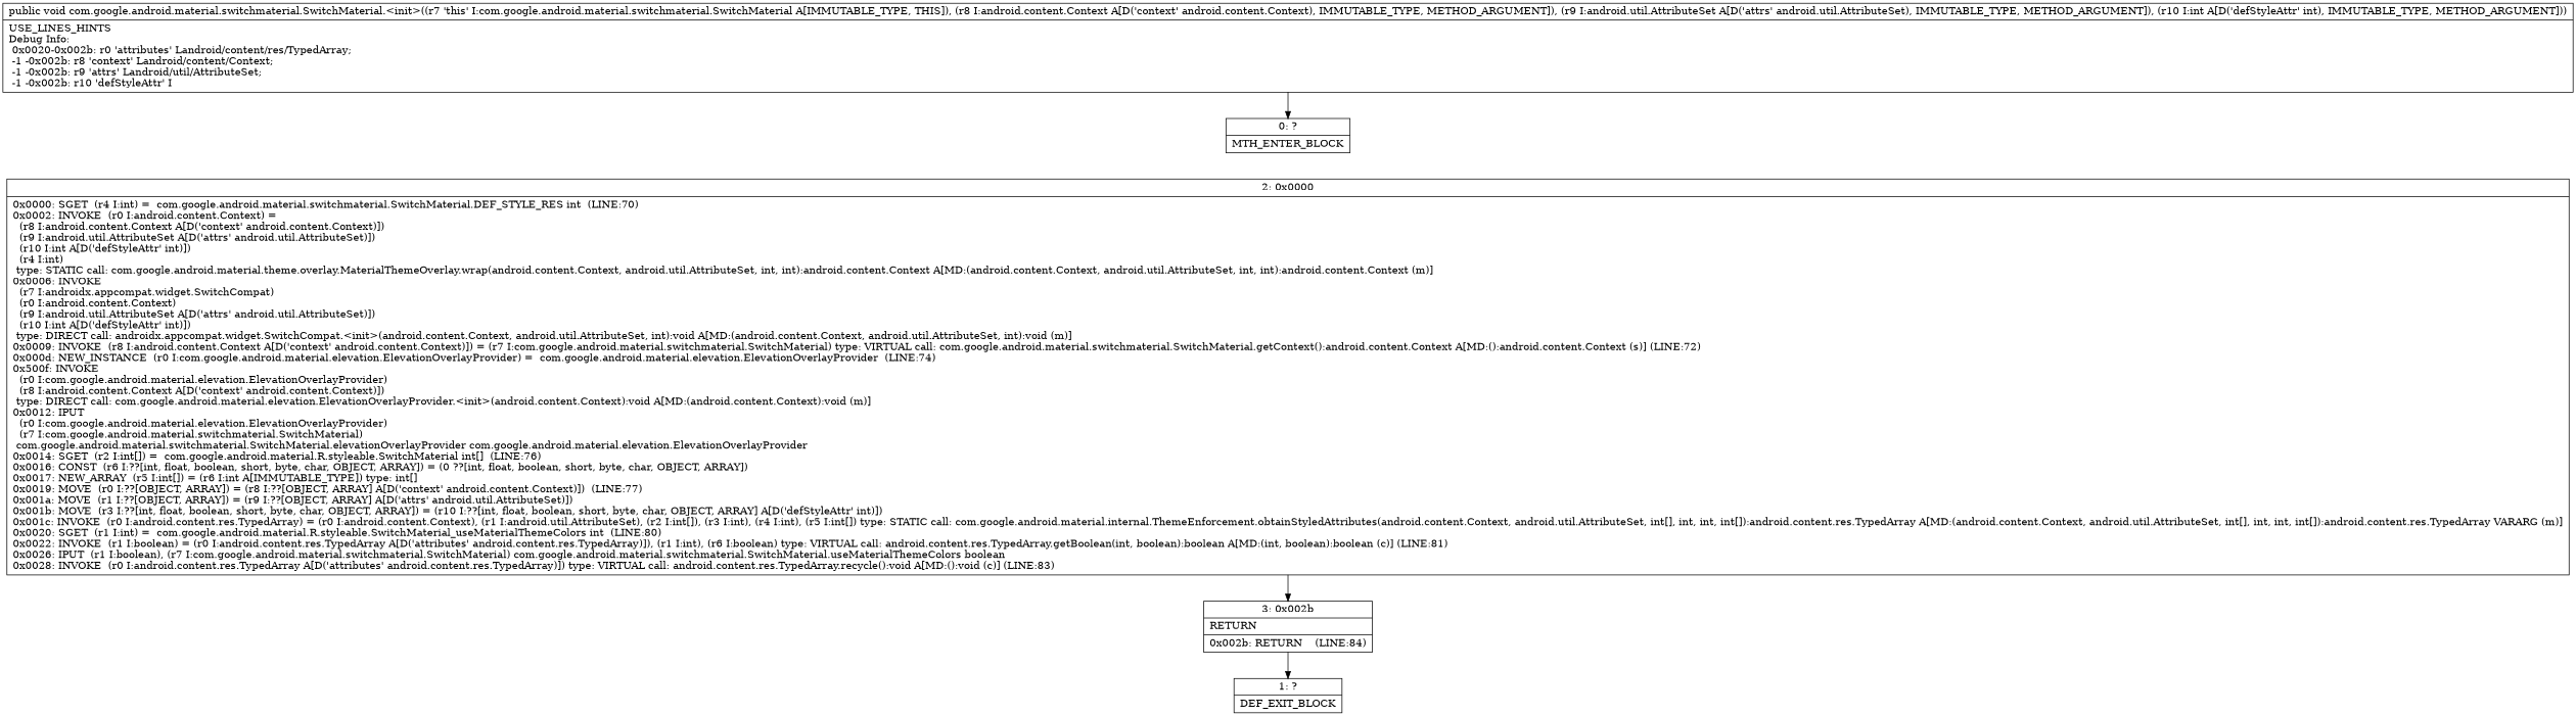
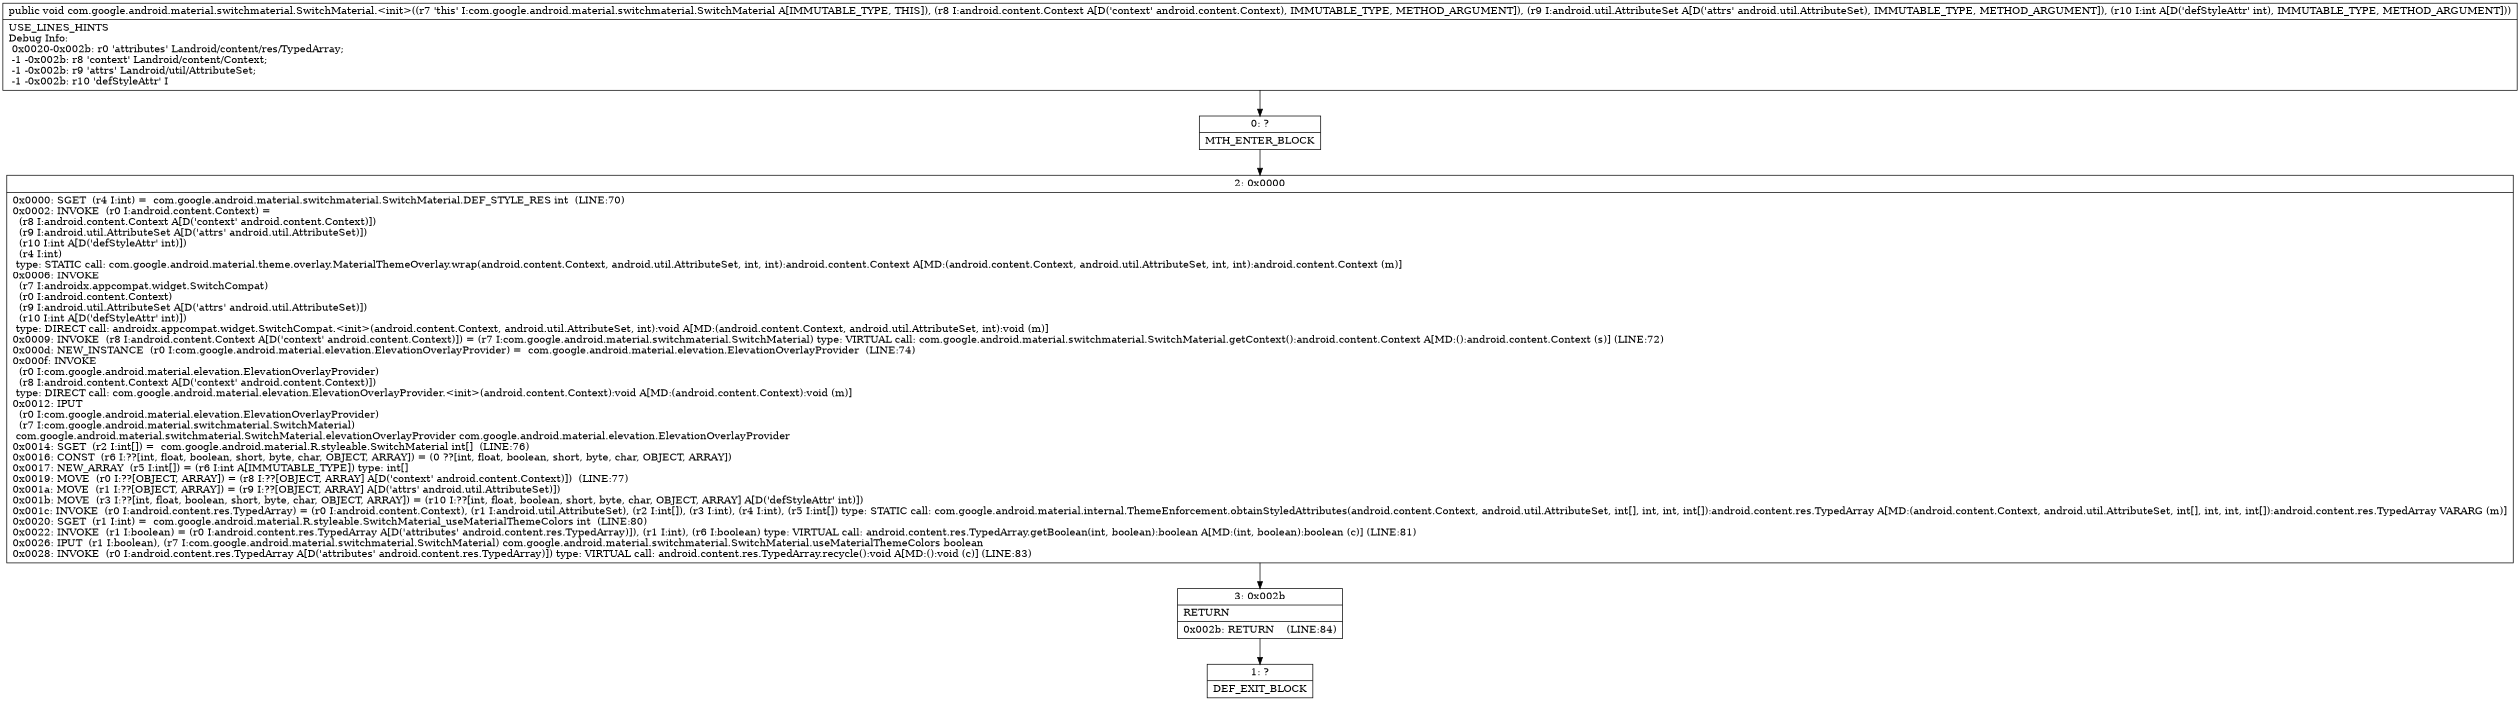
  digraph {
    node [shape=record]
    n1 [label="{0\:\ ?|MTH_ENTER_BLOCK\l}"]
-   n2 [label="{2\:\ 0x0000|0x0000: SGET  (r4 I:int) =  com.google.android.material.switchmaterial.SwitchMaterial.DEF_STYLE_RES int  (LINE:70)\l0x0002: INVOKE  (r0 I:android.content.Context) = \l  (r8 I:android.content.Context A[D('context' android.content.Context)])\l  (r9 I:android.util.AttributeSet A[D('attrs' android.util.AttributeSet)])\l  (r10 I:int A[D('defStyleAttr' int)])\l  (r4 I:int)\l type: STATIC call: com.google.android.material.theme.overlay.MaterialThemeOverlay.wrap(android.content.Context, android.util.AttributeSet, int, int):android.content.Context A[MD:(android.content.Context, android.util.AttributeSet, int, int):android.content.Context (m)]\l0x0006: INVOKE  \l  (r7 I:androidx.appcompat.widget.SwitchCompat)\l  (r0 I:android.content.Context)\l  (r9 I:android.util.AttributeSet A[D('attrs' android.util.AttributeSet)])\l  (r10 I:int A[D('defStyleAttr' int)])\l type: DIRECT call: androidx.appcompat.widget.SwitchCompat.\<init\>(android.content.Context, android.util.AttributeSet, int):void A[MD:(android.content.Context, android.util.AttributeSet, int):void (m)]\l0x0009: INVOKE  (r8 I:android.content.Context A[D('context' android.content.Context)]) = (r7 I:com.google.android.material.switchmaterial.SwitchMaterial) type: VIRTUAL call: com.google.android.material.switchmaterial.SwitchMaterial.getContext():android.content.Context A[MD:():android.content.Context (s)] (LINE:72)\l0x000d: NEW_INSTANCE  (r0 I:com.google.android.material.elevation.ElevationOverlayProvider) =  com.google.android.material.elevation.ElevationOverlayProvider  (LINE:74)\l0x500f: INVOKE  \l  (r0 I:com.google.android.material.elevation.ElevationOverlayProvider)\l  (r8 I:android.content.Context A[D('context' android.content.Context)])\l type: DIRECT call: com.google.android.material.elevation.ElevationOverlayProvider.\<init\>(android.content.Context):void A[MD:(android.content.Context):void (m)]\l0x0012: IPUT  \l  (r0 I:com.google.android.material.elevation.ElevationOverlayProvider)\l  (r7 I:com.google.android.material.switchmaterial.SwitchMaterial)\l com.google.android.material.switchmaterial.SwitchMaterial.elevationOverlayProvider com.google.android.material.elevation.ElevationOverlayProvider \l0x0014: SGET  (r2 I:int[]) =  com.google.android.material.R.styleable.SwitchMaterial int[]  (LINE:76)\l0x0016: CONST  (r6 I:??[int, float, boolean, short, byte, char, OBJECT, ARRAY]) = (0 ??[int, float, boolean, short, byte, char, OBJECT, ARRAY]) \l0x0017: NEW_ARRAY  (r5 I:int[]) = (r6 I:int A[IMMUTABLE_TYPE]) type: int[] \l0x0019: MOVE  (r0 I:??[OBJECT, ARRAY]) = (r8 I:??[OBJECT, ARRAY] A[D('context' android.content.Context)])  (LINE:77)\l0x001a: MOVE  (r1 I:??[OBJECT, ARRAY]) = (r9 I:??[OBJECT, ARRAY] A[D('attrs' android.util.AttributeSet)]) \l0x001b: MOVE  (r3 I:??[int, float, boolean, short, byte, char, OBJECT, ARRAY]) = (r10 I:??[int, float, boolean, short, byte, char, OBJECT, ARRAY] A[D('defStyleAttr' int)]) \l0x001c: INVOKE  (r0 I:android.content.res.TypedArray) = (r0 I:android.content.Context), (r1 I:android.util.AttributeSet), (r2 I:int[]), (r3 I:int), (r4 I:int), (r5 I:int[]) type: STATIC call: com.google.android.material.internal.ThemeEnforcement.obtainStyledAttributes(android.content.Context, android.util.AttributeSet, int[], int, int, int[]):android.content.res.TypedArray A[MD:(android.content.Context, android.util.AttributeSet, int[], int, int, int[]):android.content.res.TypedArray VARARG (m)]\l0x0020: SGET  (r1 I:int) =  com.google.android.material.R.styleable.SwitchMaterial_useMaterialThemeColors int  (LINE:80)\l0x0022: INVOKE  (r1 I:boolean) = (r0 I:android.content.res.TypedArray A[D('attributes' android.content.res.TypedArray)]), (r1 I:int), (r6 I:boolean) type: VIRTUAL call: android.content.res.TypedArray.getBoolean(int, boolean):boolean A[MD:(int, boolean):boolean (c)] (LINE:81)\l0x0026: IPUT  (r1 I:boolean), (r7 I:com.google.android.material.switchmaterial.SwitchMaterial) com.google.android.material.switchmaterial.SwitchMaterial.useMaterialThemeColors boolean \l0x0028: INVOKE  (r0 I:android.content.res.TypedArray A[D('attributes' android.content.res.TypedArray)]) type: VIRTUAL call: android.content.res.TypedArray.recycle():void A[MD:():void (c)] (LINE:83)\l}"]
+   n2 [label="{2\:\ 0x0000|0x0000: SGET  (r4 I:int) =  com.google.android.material.switchmaterial.SwitchMaterial.DEF_STYLE_RES int  (LINE:70)\l0x0002: INVOKE  (r0 I:android.content.Context) = \l  (r8 I:android.content.Context A[D('context' android.content.Context)])\l  (r9 I:android.util.AttributeSet A[D('attrs' android.util.AttributeSet)])\l  (r10 I:int A[D('defStyleAttr' int)])\l  (r4 I:int)\l type: STATIC call: com.google.android.material.theme.overlay.MaterialThemeOverlay.wrap(android.content.Context, android.util.AttributeSet, int, int):android.content.Context A[MD:(android.content.Context, android.util.AttributeSet, int, int):android.content.Context (m)]\l0x0006: INVOKE  \l  (r7 I:androidx.appcompat.widget.SwitchCompat)\l  (r0 I:android.content.Context)\l  (r9 I:android.util.AttributeSet A[D('attrs' android.util.AttributeSet)])\l  (r10 I:int A[D('defStyleAttr' int)])\l type: DIRECT call: androidx.appcompat.widget.SwitchCompat.\<init\>(android.content.Context, android.util.AttributeSet, int):void A[MD:(android.content.Context, android.util.AttributeSet, int):void (m)]\l0x0009: INVOKE  (r8 I:android.content.Context A[D('context' android.content.Context)]) = (r7 I:com.google.android.material.switchmaterial.SwitchMaterial) type: VIRTUAL call: com.google.android.material.switchmaterial.SwitchMaterial.getContext():android.content.Context A[MD:():android.content.Context (s)] (LINE:72)\l0x000d: NEW_INSTANCE  (r0 I:com.google.android.material.elevation.ElevationOverlayProvider) =  com.google.android.material.elevation.ElevationOverlayProvider  (LINE:74)\l0x000f: INVOKE  \l  (r0 I:com.google.android.material.elevation.ElevationOverlayProvider)\l  (r8 I:android.content.Context A[D('context' android.content.Context)])\l type: DIRECT call: com.google.android.material.elevation.ElevationOverlayProvider.\<init\>(android.content.Context):void A[MD:(android.content.Context):void (m)]\l0x0012: IPUT  \l  (r0 I:com.google.android.material.elevation.ElevationOverlayProvider)\l  (r7 I:com.google.android.material.switchmaterial.SwitchMaterial)\l com.google.android.material.switchmaterial.SwitchMaterial.elevationOverlayProvider com.google.android.material.elevation.ElevationOverlayProvider \l0x0014: SGET  (r2 I:int[]) =  com.google.android.material.R.styleable.SwitchMaterial int[]  (LINE:76)\l0x0016: CONST  (r6 I:??[int, float, boolean, short, byte, char, OBJECT, ARRAY]) = (0 ??[int, float, boolean, short, byte, char, OBJECT, ARRAY]) \l0x0017: NEW_ARRAY  (r5 I:int[]) = (r6 I:int A[IMMUTABLE_TYPE]) type: int[] \l0x0019: MOVE  (r0 I:??[OBJECT, ARRAY]) = (r8 I:??[OBJECT, ARRAY] A[D('context' android.content.Context)])  (LINE:77)\l0x001a: MOVE  (r1 I:??[OBJECT, ARRAY]) = (r9 I:??[OBJECT, ARRAY] A[D('attrs' android.util.AttributeSet)]) \l0x001b: MOVE  (r3 I:??[int, float, boolean, short, byte, char, OBJECT, ARRAY]) = (r10 I:??[int, float, boolean, short, byte, char, OBJECT, ARRAY] A[D('defStyleAttr' int)]) \l0x001c: INVOKE  (r0 I:android.content.res.TypedArray) = (r0 I:android.content.Context), (r1 I:android.util.AttributeSet), (r2 I:int[]), (r3 I:int), (r4 I:int), (r5 I:int[]) type: STATIC call: com.google.android.material.internal.ThemeEnforcement.obtainStyledAttributes(android.content.Context, android.util.AttributeSet, int[], int, int, int[]):android.content.res.TypedArray A[MD:(android.content.Context, android.util.AttributeSet, int[], int, int, int[]):android.content.res.TypedArray VARARG (m)]\l0x0020: SGET  (r1 I:int) =  com.google.android.material.R.styleable.SwitchMaterial_useMaterialThemeColors int  (LINE:80)\l0x0022: INVOKE  (r1 I:boolean) = (r0 I:android.content.res.TypedArray A[D('attributes' android.content.res.TypedArray)]), (r1 I:int), (r6 I:boolean) type: VIRTUAL call: android.content.res.TypedArray.getBoolean(int, boolean):boolean A[MD:(int, boolean):boolean (c)] (LINE:81)\l0x0026: IPUT  (r1 I:boolean), (r7 I:com.google.android.material.switchmaterial.SwitchMaterial) com.google.android.material.switchmaterial.SwitchMaterial.useMaterialThemeColors boolean \l0x0028: INVOKE  (r0 I:android.content.res.TypedArray A[D('attributes' android.content.res.TypedArray)]) type: VIRTUAL call: android.content.res.TypedArray.recycle():void A[MD:():void (c)] (LINE:83)\l}"]
    n3 [label="{3\:\ 0x002b|RETURN\l|0x002b: RETURN    (LINE:84)\l}"]
    n4 [label="{1\:\ ?|DEF_EXIT_BLOCK\l}"]
    n5 [label="{public void com.google.android.material.switchmaterial.SwitchMaterial.\<init\>((r7 'this' I:com.google.android.material.switchmaterial.SwitchMaterial A[IMMUTABLE_TYPE, THIS]), (r8 I:android.content.Context A[D('context' android.content.Context), IMMUTABLE_TYPE, METHOD_ARGUMENT]), (r9 I:android.util.AttributeSet A[D('attrs' android.util.AttributeSet), IMMUTABLE_TYPE, METHOD_ARGUMENT]), (r10 I:int A[D('defStyleAttr' int), IMMUTABLE_TYPE, METHOD_ARGUMENT]))  | USE_LINES_HINTS\lDebug Info:\l  0x0020\-0x002b: r0 'attributes' Landroid\/content\/res\/TypedArray;\l  \-1 \-0x002b: r8 'context' Landroid\/content\/Context;\l  \-1 \-0x002b: r9 'attrs' Landroid\/util\/AttributeSet;\l  \-1 \-0x002b: r10 'defStyleAttr' I\l}"]
+   n1 -> n2
    n2 -> n3
    n3 -> n4
    n5 -> n1
  }
